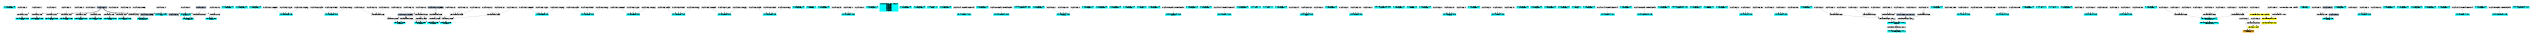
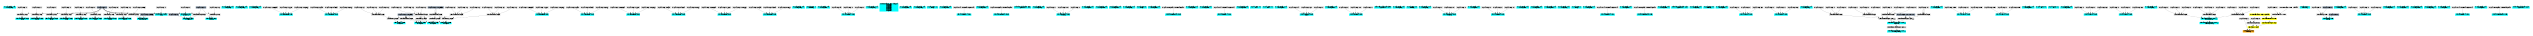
  digraph {
    fontname="DejaVu Sans Mono"
    node [color=lightgray fontname="DejaVu Sans Mono" shape=box style=filled]
    edge [fontname="DejaVu Sans Mono" headlabel=0]
    n1 [color=cyan label="VFXValue`1 Boolean (True)\n_vfx_enabled_a"]
    n2 [color=cyan label="VFXExpressionCombine Float2\nCount_a"]
    n3 [label="VFXExpressionMax Float"]
    n4 [label="VFXValue`1 Float (1)"]
    n5 [color=lightslategray label="VFXValue`1 Float (0)"]
    n6 [label="VFXExpressionMax Float"]
    n7 [label="VFXExpressionMax Float"]
    n8 [label="VFXExpressionMax Float"]
    n9 [label="VFXExpressionMax Float"]
    n10 [label="VFXExpressionMax Float"]
    n11 [label="VFXExpressionMax Float"]
    n12 [label="VFXExpressionMax Float"]
    n13 [label="VFXExpressionMax Float"]
    n14 [label="VFXExpressionSubtract Float"]
    n15 [color=cyan label="VFXExpressionMax Gradient\nDrag_a"]
    n16 [label="VFXExpressionMax Float"]
    n17 [color=cyan label="VFXExpressionMax Float\nlacunarity_a"]
    n18 [color=cyan label="VFXExpressionCombine Float2\nDelay_a"]
    n19 [color=cyan label="VFXExpressionCombine Float2\nCount_a"]
    n20 [color=cyan label="VFXExpressionCombine Float2\nDelay_a"]
    n21 [color=cyan label="VFXExpressionCombine Float2\nCount_a"]
    n22 [color=cyan label="VFXExpressionCombine Float2\nDelay_a"]
    n23 [color=cyan label="VFXExpressionCombine Float2\nCount_a"]
    n24 [color=cyan label="VFXExpressionCombine Float2\nDelay_a"]
    n25 [color=cyan label="VFXExpressionMin Float\narcSphere_arc_a"]
    n26 [color=cyan label="VFXExpressionPow Float\nvolumeFactor_a"]
    n27 [color=cyan label="VFXExpressionMin Float\nroughness_a"]
    n28 [label="VFXValue`1 Float (0)"]
    n29 [color=cyan label="VFXValue`1 Boolean (True)\n_vfx_enabled_a"]
    n30 [label="VFXValue`1 Float (1)"]
    n31 [label="VFXValue`1 Float (0)"]
    n32 [color=cyan label="VFXValue`1 Boolean (True)\n_vfx_enabled_a"]
    n33 [label="VFXValue`1 Float (1)"]
    n34 [label="VFXValue`1 Float (0)"]
    n35 [color=cyan label="VFXValue`1 Boolean (True)\n_vfx_enabled_a"]
    n36 [label="VFXValue`1 Float (10)"]
    n37 [label="VFXValue`1 Float (0,6)"]
    n38 [color=cyan label="VFXExpressionCombine Float3\nbounds_center"]
    n39 [label="VFXValue`1 Float (-0,008661509)"]
    n40 [label="VFXValue`1 Float (1,401422)"]
    n41 [label="VFXValue`1 Float (-0,01848245)"]
    n42 [color=cyan label="VFXExpressionCombine Float3\nbounds_size"]
    n43 [label="VFXValue`1 Float (3,004998)"]
    n44 [label="VFXValue`1 Float (3,960069)"]
    n45 [label="VFXValue`1 Float (3,060745)"]
    n46 [color=cyan label="VFXExpressionMin Float3\nboundsPadding"]
    n47 [label="VFXExpressionMax Float3"]
    n48 [label="VFXExpressionCombine Float3"]
    n49 [label="VFXValue`1 Float (0,5)"]
    n50 [label="VFXValue`1 Float (0,5)"]
    n51 [label="VFXValue`1 Float (0,5)"]
    n52 [label="VFXExpressionCombine Float3"]
    n53 [label="VFXExpressionMax Float3"]
    n54 [label="VFXExpressionMax Float3"]
    n55 [label="VFXExpressionMax Float3"]
    n56 [color=cyan label="VFXExpressionMin Float3\nboundsPadding"]
    n57 [color=cyan label="VFXExpressionMin Float3\nboundsPadding"]
    n58 [color=cyan label="VFXExpressionMin Float3\nboundsPadding"]
    n59 [color=lightslategray label="VFXValue`1 Float (-1,701412E+38)"]
    n60 [label="VFXExpressionCombine Float3"]
    n61 [color=lightslategray label="VFXValue`1 Float (1,701412E+38)"]
    n62 [color=cyan label="VFXExpressionCombine Float3\nbounds_center"]
    n63 [label="VFXValue`1 Float (-0,008661509)"]
    n64 [label="VFXValue`1 Float (1,401422)"]
    n65 [label="VFXValue`1 Float (-0,01848245)"]
    n66 [color=cyan label="VFXExpressionCombine Float3\nbounds_size"]
    n67 [label="VFXValue`1 Float (3,004998)"]
    n68 [label="VFXValue`1 Float (3,960069)"]
    n69 [label="VFXValue`1 Float (3,060745)"]
    n70 [label="VFXExpressionCombine Float3"]
    n71 [label="VFXValue`1 Float (0,5)"]
    n72 [label="VFXValue`1 Float (0,5)"]
    n73 [label="VFXValue`1 Float (0,5)"]
    n74 [color=cyan label="VFXExpressionCombine Float3\nbounds_center"]
    n75 [label="VFXValue`1 Float (-0,008661509)"]
    n76 [label="VFXValue`1 Float (1,401422)"]
    n77 [label="VFXValue`1 Float (-0,01848245)"]
    n78 [color=cyan label="VFXExpressionCombine Float3\nbounds_size"]
    n79 [label="VFXValue`1 Float (3,004998)"]
    n80 [label="VFXValue`1 Float (3,960069)"]
    n81 [label="VFXValue`1 Float (3,060745)"]
    n82 [label="VFXExpressionCombine Float3"]
    n83 [label="VFXValue`1 Float (0,5)"]
    n84 [label="VFXValue`1 Float (0,5)"]
    n85 [label="VFXValue`1 Float (0,5)"]
    n86 [color=cyan label="VFXExpressionCombine Float3\nbounds_center"]
    n87 [label="VFXValue`1 Float (-0,008661509)"]
    n88 [label="VFXValue`1 Float (1,401422)"]
    n89 [label="VFXValue`1 Float (-0,01848245)"]
    n90 [color=cyan label="VFXExpressionCombine Float3\nbounds_size"]
    n91 [label="VFXValue`1 Float (3,004998)"]
    n92 [label="VFXValue`1 Float (3,960069)"]
    n93 [label="VFXValue`1 Float (3,060745)"]
    n94 [label="VFXExpressionCombine Float3"]
    n95 [label="VFXValue`1 Float (0,5)"]
    n96 [label="VFXValue`1 Float (0,5)"]
    n97 [label="VFXValue`1 Float (0,5)"]
    n98 [color=cyan label="VFXValue`1 Boolean (True)\n_vfx_enabled_a"]
    n99 [color=cyan label="VFXValue`1 Float (1)\nLifetime_a"]
    n100 [color=cyan label="VFXValue`1 Boolean (True)\n_vfx_enabled_b"]
    n101 [color=cyan label="VFXExpressionCombine Float3\nAngle_b"]
    n102 [label="VFXValue`1 Float (90)"]
    n103 [label="VFXValue`1 Float (0)"]
    n104 [label="VFXValue`1 Float (0)"]
    n105 [color=cyan label="VFXValue`1 Boolean (True)\n_vfx_enabled_a"]
    n106 [color=cyan label="VFXBuiltInExpression Float (DeltaTime)\ndeltaTime_a\ndeltaTime_b\ndeltaTime_c\ndeltaTime_c\ndeltaTime_d\ndeltaTime_a\ndeltaTime_c\ndeltaTime_d"]
    n107 [color=cyan label="VFXValue`1 Boolean (True)\n_vfx_enabled_b"]
    n108 [color=cyan label="VFXValue`1 Boolean (True)\n_vfx_enabled_a"]
    n109 [color=cyan label="VFXValue`1 Float (7,5)\nSize_a"]
    n110 [color=cyan label="VFXValue`1 Boolean (True)\n_vfx_enabled_b"]
    n111 [color=cyan label="VFXExpressionBakeCurve Float4\nSize_b"]
    n112 [label="VFXValue`1 Curve (UnityEngine.AnimationCurve)"]
    n113 [color=cyan label="VFXValue`1 Boolean (True)\n_vfx_enabled_c"]
    n114 [color=cyan label="VFXExpressionBakeGradient Float3\nColor_c"]
    n115 [label="VFXValue`1 ColorGradient (UnityEngine.Gradient)"]
    n116 [color=cyan label="VFXTexture2DValue Texture2D (58676)\nmainTexture"]
    n117 [color=cyan label="VFXValue`1 Boolean (True)\n_vfx_enabled_a"]
    n118 [color=cyan label="VFXExpressionCombine Float3\nVelocity_a"]
    n119 [label="VFXValue`1 Float (0)"]
    n120 [label="VFXValue`1 Float (0,01)"]
    n121 [label="VFXValue`1 Float (0)"]
    n122 [color=cyan label="VFXValue`1 Boolean (True)\n_vfx_enabled_b"]
    n123 [color=cyan label="VFXValue`1 Boolean (True)\n_vfx_enabled_c"]
    n124 [color=cyan label="VFXValue`1 Boolean (True)\n_vfx_enabled_d"]
    n125 [color=cyan label="VFXValue`1 Boolean (True)\n_vfx_enabled_a"]
    n126 [color=cyan label="VFXValue`1 Float (3)\nSize_a"]
    n127 [color=cyan label="VFXValue`1 Boolean (True)\n_vfx_enabled_b"]
-   n128 [color=cyan label="VFXExpressionBakeGradient Float3\nGradient_b"]
+   n128 [color=cyan label="VFXExpressionBakeGradient Float3\nColor_b"]
    n129 [label="VFXValue`1 ColorGradient (UnityEngine.Gradient)"]
    n130 [color=cyan label="VFXValue`1 Boolean (True)\n_vfx_enabled_c"]
    n131 [color=cyan label="VFXValue`1 Boolean (True)\n_vfx_enabled_d"]
    n132 [color=cyan label="VFXExpressionBakeCurve Float4\nSize_d"]
    n133 [label="VFXValue`1 Curve (UnityEngine.AnimationCurve)"]
    n134 [color=cyan label="VFXValue`1 Boolean (True)\n_vfx_enabled_e"]
    n135 [color=cyan label="VFXValue`1 Float (0,1)\nA_e"]
    n136 [color=cyan label="VFXValue`1 Float (0,2)\nB_e"]
    n137 [color=cyan label="VFXValue`1 Boolean (True)\n_vfx_enabled_f"]
    n138 [color=cyan label="VFXExpressionCombine Float3\nScale_f"]
    n139 [label="VFXValue`1 Float (1,9)"]
    n140 [label="VFXValue`1 Float (1,52)"]
    n141 [label="VFXValue`1 Float (1)"]
    n142 [color=cyan label="VFXValue`1 Boolean (True)\n_vfx_enabled_g"]
    n143 [color=cyan label="VFXExpressionCombine Float3\nPivot_g"]
    n144 [label="VFXValue`1 Float (0)"]
    n145 [label="VFXValue`1 Float (-0,3)"]
    n146 [label="VFXValue`1 Float (0)"]
    n147 [color=cyan label="VFXTexture2DValue Texture2D (59038)\nmainTexture"]
    n148 [color=cyan label="VFXValue`1 Boolean (True)\n_vfx_enabled_a"]
    n149 [color=cyan label="VFXValue`1 Float (0,8)\nLifetime_a"]
    n150 [color=cyan label="VFXValue`1 Boolean (True)\n_vfx_enabled_a"]
    n151 [color=cyan label="VFXExpressionCombine Float3\nVelocity_a"]
    n152 [label="VFXValue`1 Float (0)"]
    n153 [label="VFXValue`1 Float (0,2)"]
    n154 [label="VFXValue`1 Float (0)"]
    n155 [color=cyan label="VFXValue`1 Boolean (True)\n_vfx_enabled_b"]
    n156 [color=cyan label="VFXExpressionCombine Float3\nAngle_b"]
    n157 [label="VFXValue`1 Float (0)"]
    n158 [label="VFXValue`1 Float (0)"]
    n159 [label="VFXValue`1 Float (0,7)"]
    n160 [color=cyan label="VFXValue`1 Boolean (True)\n_vfx_enabled_c"]
    n161 [color=cyan label="VFXValue`1 Boolean (True)\n_vfx_enabled_d"]
    n162 [color=cyan label="VFXValue`1 Boolean (True)\n_vfx_enabled_e"]
    n163 [color=cyan label="VFXValue`1 Boolean (True)\n_vfx_enabled_a"]
    n164 [color=cyan label="VFXValue`1 Float (1)\nSize_a"]
    n165 [color=cyan label="VFXValue`1 Boolean (True)\n_vfx_enabled_b"]
    n166 [color=cyan label="VFXExpressionBakeCurve Float4\nSize_b"]
    n167 [label="VFXValue`1 Curve (UnityEngine.AnimationCurve)"]
    n168 [color=cyan label="VFXValue`1 Boolean (True)\n_vfx_enabled_c"]
    n169 [color=cyan label="VFXExpressionBakeGradient Float3\nColor_c"]
    n170 [label="VFXValue`1 ColorGradient (UnityEngine.Gradient)"]
    n171 [color=cyan label="VFXValue`1 Boolean (True)\n_vfx_enabled_d"]
    n172 [color=cyan label="VFXTexture2DValue Texture2D (43492)\nmainTexture"]
    n173 [color=cyan label="VFXValue`1 Boolean (True)\n_vfx_enabled_a"]
    n174 [color=cyan label="VFXValue`1 Float (0,8)\nLifetime_a"]
    n175 [color=cyan label="VFXValue`1 Boolean (True)\n_vfx_enabled_b"]
    n176 [color=cyan label="VFXExpressionCombine Float3\nA_b"]
    n177 [label="VFXValue`1 Float (0)"]
    n178 [label="VFXValue`1 Float (0)"]
    n179 [label="VFXValue`1 Float (360)"]
    n180 [color=cyan label="VFXExpressionCombine Float3\nB_b"]
    n181 [label="VFXValue`1 Float (0)"]
    n182 [label="VFXValue`1 Float (0)"]
    n183 [label="VFXValue`1 Float (-360)"]
    n184 [color=cyan label="VFXValue`1 Boolean (True)\n_vfx_enabled_a"]
    n185 [label="VFXValue`1 Float (6,283185)"]
    n186 [color=lightslategray label="VFXValue`1 Float (6,283185)"]
    n187 [color=cyan label="VFXExpressionTransformMatrix Matrix4x4\ntransform_a"]
    n188 [label="VFXExpressionInverseTRSMatrix Matrix4x4"]
    n189 [color=cyan label="VFXExpressionTransposeMatrix Matrix4x4\ninverseTranspose_a"]
    n190 [label="VFXExpressionTRSToMatrix Matrix4x4"]
    n191 [label="VFXExpressionCombine Float3"]
    n192 [label="VFXValue`1 Float (0)"]
    n193 [label="VFXValue`1 Float (1)"]
    n194 [label="VFXValue`1 Float (0)"]
    n195 [label="VFXExpressionCombine Float3"]
    n196 [label="VFXValue`1 Float (0)"]
    n197 [label="VFXValue`1 Float (0)"]
    n198 [label="VFXValue`1 Float (0)"]
    n199 [label="VFXExpressionCombine Float3"]
    n200 [label="VFXValue`1 Float (1)"]
    n201 [label="VFXValue`1 Float (1,2)"]
    n202 [label="VFXValue`1 Float (1,2)"]
    n203 [label="VFXExpressionTRSToMatrix Matrix4x4"]
    n204 [color=lightslategray label="VFXValue`1 Float3 ((0.00, 0.00, 0.00))"]
    n205 [label="VFXExpressionCombine Float3"]
    n206 [label="VFXValue`1 Float (0,7)"]
    n207 [color=lightslategray label="VFXValue`1 Float (1)"]
    n208 [color=lightslategray label="VFXValue`1 Float (3)"]
    n209 [color=cyan label="VFXValue`1 Boolean (True)\n_vfx_enabled_b"]
    n210 [color=cyan label="VFXExpressionCombine Float3\nA_b"]
    n211 [label="VFXValue`1 Float (-0,333)"]
    n212 [label="VFXValue`1 Float (0,2)"]
    n213 [label="VFXValue`1 Float (-0,333)"]
    n214 [color=cyan label="VFXExpressionCombine Float3\nB_b"]
    n215 [label="VFXValue`1 Float (0,333)"]
    n216 [label="VFXValue`1 Float (1)"]
    n217 [label="VFXValue`1 Float (0,333)"]
    n218 [color=cyan label="VFXValue`1 Boolean (True)\n_vfx_enabled_c"]
    n219 [color=cyan label="VFXValue`1 Float (0,8)\nA_c"]
    n220 [color=cyan label="VFXValue`1 Float (1,6)\nB_c"]
    n221 [color=cyan label="VFXValue`1 Boolean (True)\n_vfx_enabled_d"]
    n222 [color=cyan label="VFXExpressionCombine Float3\nA_d"]
    n223 [label="VFXValue`1 Float (0)"]
    n224 [label="VFXValue`1 Float (0)"]
    n225 [label="VFXValue`1 Float (360)"]
    n226 [color=cyan label="VFXExpressionCombine Float3\nB_d"]
    n227 [label="VFXValue`1 Float (0)"]
    n228 [label="VFXValue`1 Float (0)"]
    n229 [label="VFXValue`1 Float (-360)"]
    n230 [color=cyan label="VFXValue`1 Boolean (True)\n_vfx_enabled_a"]
    n231 [color=cyan label="VFXExpressionInverseTRSMatrix Matrix4x4\nInvFieldTransform_a"]
    n232 [color=cyan label="VFXExpressionTRSToMatrix Matrix4x4\nFieldTransform_a"]
    n233 [label="VFXExpressionCombine Float3"]
    n234 [label="VFXValue`1 Float (0)"]
    n235 [label="VFXValue`1 Float (0)"]
    n236 [label="VFXValue`1 Float (0)"]
    n237 [label="VFXExpressionCombine Float3"]
    n238 [label="VFXValue`1 Float (0)"]
    n239 [label="VFXValue`1 Float (0)"]
    n240 [label="VFXValue`1 Float (0)"]
    n241 [label="VFXExpressionCombine Float3"]
    n242 [label="VFXValue`1 Float (1)"]
    n243 [label="VFXValue`1 Float (1)"]
    n244 [label="VFXValue`1 Float (1)"]
    n245 [color=orange label="VFXExpressionAdd Float\nIntensity_a"]
    n246 [label="VFXValue`1 Float (1)"]
    n247 [label="VFXExpressionSubtract Float"]
    n248 [color=yellow label="VFXExpressionMul Scale"]
    n249 [color=yellow label="VFXExpressionFixedRandom Float"]
    n250 [color=yellow label="VFXExpressionBitwiseXor Uint32"]
    n251 [color=yellow label="VFXAttributeExpression Uint32 (particleId)"]
    n252 [label="VFXExpressionBitwiseXor Uint32" color="" style=""]
    n253 [label="VFXValue`1 Uint32 (0)"]
    n254 [label="VFXBuiltInExpression Uint32 (SystemSeed)" color="" style=""]
    n255 [label="VFXValue`1 Float (3)"]
    n256 [label="VFXValue`1 Float (1)"]
    n257 [color=cyan label="VFXValue`1 Float (1)\nfrequency_a"]
    n258 [color=cyan label="VFXExpressionMin Int32\noctaves_a"]
    n259 [label="VFXExpressionMax Int32"]
    n260 [label="VFXValue`1 Int32 (1)"]
    n261 [color=lightslategray label="VFXValue`1 Int32 (1)"]
    n262 [color=lightslategray label="VFXValue`1 Int32 (8)"]
    n263 [label="VFXValue`1 Float (0,5)"]
    n264 [label="VFXValue`1 Float (2)"]
    n265 [color=cyan label="VFXValue`1 Boolean (True)\n_vfx_enabled_b"]
    n266 [color=cyan label="VFXExpressionCombine Float3\nAngle_b"]
    n267 [label="VFXValue`1 Float (0)"]
    n268 [label="VFXValue`1 Float (0)"]
    n269 [label="VFXValue`1 Float (0,5)"]
    n270 [color=cyan label="VFXValue`1 Boolean (True)\n_vfx_enabled_c"]
    n271 [color=cyan label="VFXValue`1 Boolean (True)\n_vfx_enabled_d"]
    n272 [color=cyan label="VFXValue`1 Boolean (True)\n_vfx_enabled_e"]
    n273 [color=cyan label="VFXValue`1 Boolean (True)\n_vfx_enabled_a"]
    n274 [color=cyan label="VFXValue`1 Boolean (True)\n_vfx_enabled_b"]
    n275 [color=cyan label="VFXExpressionBakeCurve Float4\nSize_b"]
    n276 [label="VFXValue`1 Curve (UnityEngine.AnimationCurve)"]
    n277 [color=cyan label="VFXValue`1 Boolean (True)\n_vfx_enabled_c"]
    n278 [color=cyan label="VFXExpressionBakeGradient Float3\nColor_c"]
    n279 [label="VFXValue`1 ColorGradient (UnityEngine.Gradient)"]
    n280 [color=cyan label="VFXTexture2DValue Texture2D (43492)\nmainTexture"]
    n3 -> n2
    n3 -> n2 [headlabel=1]
    n4 -> n3
    n5 -> n3 [headlabel=1]
    n5 -> n6 [headlabel=1]
    n5 -> n7 [headlabel=1]
    n5 -> n8 [headlabel=1]
    n5 -> n9 [headlabel=1]
    n5 -> n10 [headlabel=1]
    n5 -> n11 [headlabel=1]
    n5 -> n12 [headlabel=1]
    n5 -> n13 [headlabel=1]
    n5 -> n14 [headlabel=1]
    n5 -> n15 [headlabel=1]
    n5 -> n16 [headlabel=1]
    n5 -> n17 [headlabel=1]
    n6 -> n18
    n6 -> n18 [headlabel=1]
    n7 -> n19
    n7 -> n19 [headlabel=1]
    n8 -> n20
    n8 -> n20 [headlabel=1]
    n9 -> n21
    n9 -> n21 [headlabel=1]
    n10 -> n22
    n10 -> n22 [headlabel=1]
    n11 -> n23
    n11 -> n23 [headlabel=1]
    n12 -> n24
    n12 -> n24 [headlabel=1]
    n13 -> n25
    n14 -> n26
    n16 -> n27
    n28 -> n6
    n30 -> n7
    n31 -> n8
    n33 -> n9
    n34 -> n10
    n36 -> n11
    n37 -> n12
    n39 -> n38
    n40 -> n38 [headlabel=1]
    n41 -> n38 [headlabel=2]
    n43 -> n42
    n44 -> n42 [headlabel=1]
    n45 -> n42 [headlabel=2]
    n47 -> n46
    n48 -> n47
    n49 -> n48
    n50 -> n48 [headlabel=1]
    n51 -> n48 [headlabel=2]
    n52 -> n47 [headlabel=1]
    n52 -> n53 [headlabel=1]
    n52 -> n54 [headlabel=1]
    n52 -> n55 [headlabel=1]
    n53 -> n56
    n54 -> n57
    n55 -> n58
    n59 -> n52
    n59 -> n52 [headlabel=1]
    n59 -> n52 [headlabel=2]
    n60 -> n46 [headlabel=1]
    n60 -> n56 [headlabel=1]
    n60 -> n57 [headlabel=1]
    n60 -> n58 [headlabel=1]
    n61 -> n60
    n61 -> n60 [headlabel=1]
    n61 -> n60 [headlabel=2]
    n63 -> n62
    n64 -> n62 [headlabel=1]
    n65 -> n62 [headlabel=2]
    n67 -> n66
    n68 -> n66 [headlabel=1]
    n69 -> n66 [headlabel=2]
    n70 -> n53
    n71 -> n70
    n72 -> n70 [headlabel=1]
    n73 -> n70 [headlabel=2]
    n75 -> n74
    n76 -> n74 [headlabel=1]
    n77 -> n74 [headlabel=2]
    n79 -> n78
    n80 -> n78 [headlabel=1]
    n81 -> n78 [headlabel=2]
    n82 -> n54
    n83 -> n82
    n84 -> n82 [headlabel=1]
    n85 -> n82 [headlabel=2]
    n87 -> n86
    n88 -> n86 [headlabel=1]
    n89 -> n86 [headlabel=2]
    n91 -> n90
    n92 -> n90 [headlabel=1]
    n93 -> n90 [headlabel=2]
    n94 -> n55
    n95 -> n94
    n96 -> n94 [headlabel=1]
    n97 -> n94 [headlabel=2]
    n102 -> n101
    n103 -> n101 [headlabel=1]
    n104 -> n101 [headlabel=2]
    n112 -> n111 [headlabel=""]
    n115 -> n114 [headlabel=""]
    n119 -> n118
    n120 -> n118 [headlabel=1]
    n121 -> n118 [headlabel=2]
    n129 -> n128 [headlabel=""]
    n133 -> n132 [headlabel=""]
    n139 -> n138
    n140 -> n138 [headlabel=1]
    n141 -> n138 [headlabel=2]
    n144 -> n143
    n145 -> n143 [headlabel=1]
    n146 -> n143 [headlabel=2]
    n152 -> n151
    n153 -> n151 [headlabel=1]
    n154 -> n151 [headlabel=2]
    n157 -> n156
    n158 -> n156 [headlabel=1]
    n159 -> n156 [headlabel=2]
    n167 -> n166 [headlabel=""]
    n170 -> n169 [headlabel=""]
    n177 -> n176
    n178 -> n176 [headlabel=1]
    n179 -> n176 [headlabel=2]
    n181 -> n180
    n182 -> n180 [headlabel=1]
    n183 -> n180 [headlabel=2]
    n185 -> n13
    n186 -> n25 [headlabel=1]
    n187 -> n188 [headlabel=""]
    n188 -> n189 [headlabel=""]
    n190 -> n187
    n191 -> n190
    n192 -> n191
    n193 -> n191 [headlabel=1]
    n194 -> n191 [headlabel=2]
    n195 -> n190 [headlabel=1]
    n196 -> n195
    n197 -> n195 [headlabel=1]
    n198 -> n195 [headlabel=2]
    n199 -> n190 [headlabel=2]
    n200 -> n199
    n201 -> n199 [headlabel=1]
    n202 -> n199 [headlabel=2]
    n203 -> n187 [headlabel=1]
    n204 -> n203
    n204 -> n203 [headlabel=1]
    n205 -> n203 [headlabel=2]
    n206 -> n205
    n206 -> n205 [headlabel=1]
    n206 -> n205 [headlabel=2]
    n207 -> n14
    n207 -> n27 [headlabel=1]
    n208 -> n26 [headlabel=1]
    n211 -> n210
    n212 -> n210 [headlabel=1]
    n213 -> n210 [headlabel=2]
    n215 -> n214
    n216 -> n214 [headlabel=1]
    n217 -> n214 [headlabel=2]
    n223 -> n222
    n224 -> n222 [headlabel=1]
    n225 -> n222 [headlabel=2]
    n227 -> n226
    n228 -> n226 [headlabel=1]
    n229 -> n226 [headlabel=2]
    n232 -> n231 [headlabel=""]
    n233 -> n232
    n234 -> n233
    n235 -> n233 [headlabel=1]
    n236 -> n233 [headlabel=2]
    n237 -> n232 [headlabel=1]
    n238 -> n237
    n239 -> n237 [headlabel=1]
    n240 -> n237 [headlabel=2]
    n241 -> n232 [headlabel=2]
    n242 -> n241
    n243 -> n241 [headlabel=1]
    n244 -> n241 [headlabel=2]
    n246 -> n245
    n246 -> n247 [headlabel=1]
    n247 -> n248 [headlabel=1]
    n248 -> n245 [headlabel=1]
    n249 -> n248
    n250 -> n249 [headlabel=""]
    n251 -> n250
    n252 -> n250 [headlabel=1]
    n253 -> n252
    n254 -> n252 [headlabel=1]
    n255 -> n247
    n256 -> n15
    n259 -> n258
    n260 -> n259
    n261 -> n259 [headlabel=1]
    n262 -> n258 [headlabel=1]
    n263 -> n16
    n264 -> n17
    n267 -> n266
    n268 -> n266 [headlabel=1]
    n269 -> n266 [headlabel=2]
    n276 -> n275 [headlabel=""]
    n279 -> n278 [headlabel=""]
  }
